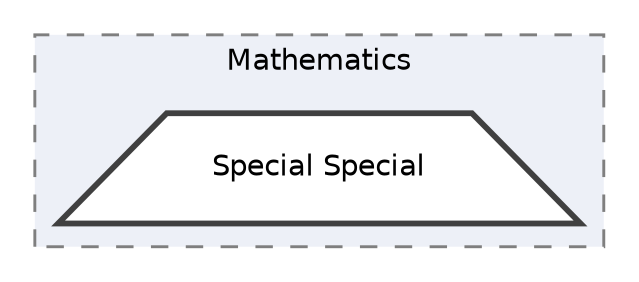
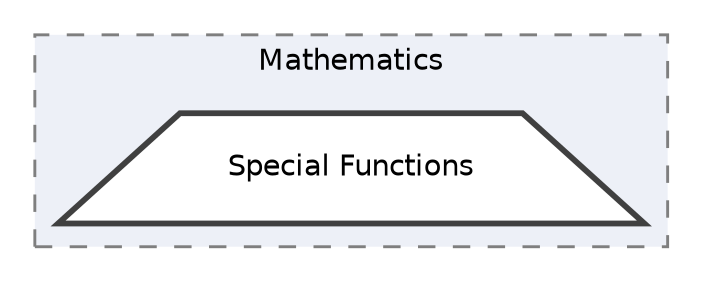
  digraph {
    compound=true
-   n1 [color=grey25 fillcolor=white fontname=Helvetica fontsize=10 height=0.2 label="Special Special" shape=trapezium style="filled,bold" width=0.4]
+   n1 [color=grey25 fillcolor=white fontname=Helvetica fontsize=10 height=0.2 label="Special Functions" shape=trapezium style="filled,bold" width=0.4]
    subgraph cluster_1 {
      bgcolor="#edf0f7"
      fontname=Helvetica
      fontsize=10
      label=Mathematics
      pencolor=grey50
      style="filled,dashed"
      n1
    }
  }
